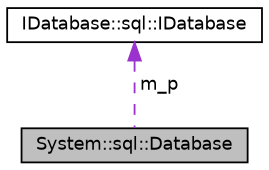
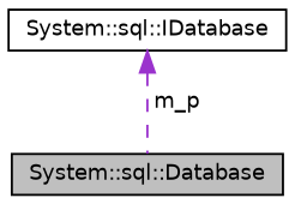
  digraph {
    node [color=black fontname=Helvetica fontsize=10 shape=record style=filled]
    n1 [fillcolor=grey75 fontcolor=black height=0.2 label="System::sql::Database" width=0.4]
-   n2 [fillcolor=white height=0.2 label="IDatabase::sql::IDatabase" width=0.4]
+   n2 [fillcolor=white height=0.2 label="System::sql::IDatabase" width=0.4]
    n2 -> n1 [color=darkorchid3 dir=back fontname=Helvetica fontsize=10 label=" m_p" labelfontname=Helvetica labelfontsize=10 style=dashed]
  }
